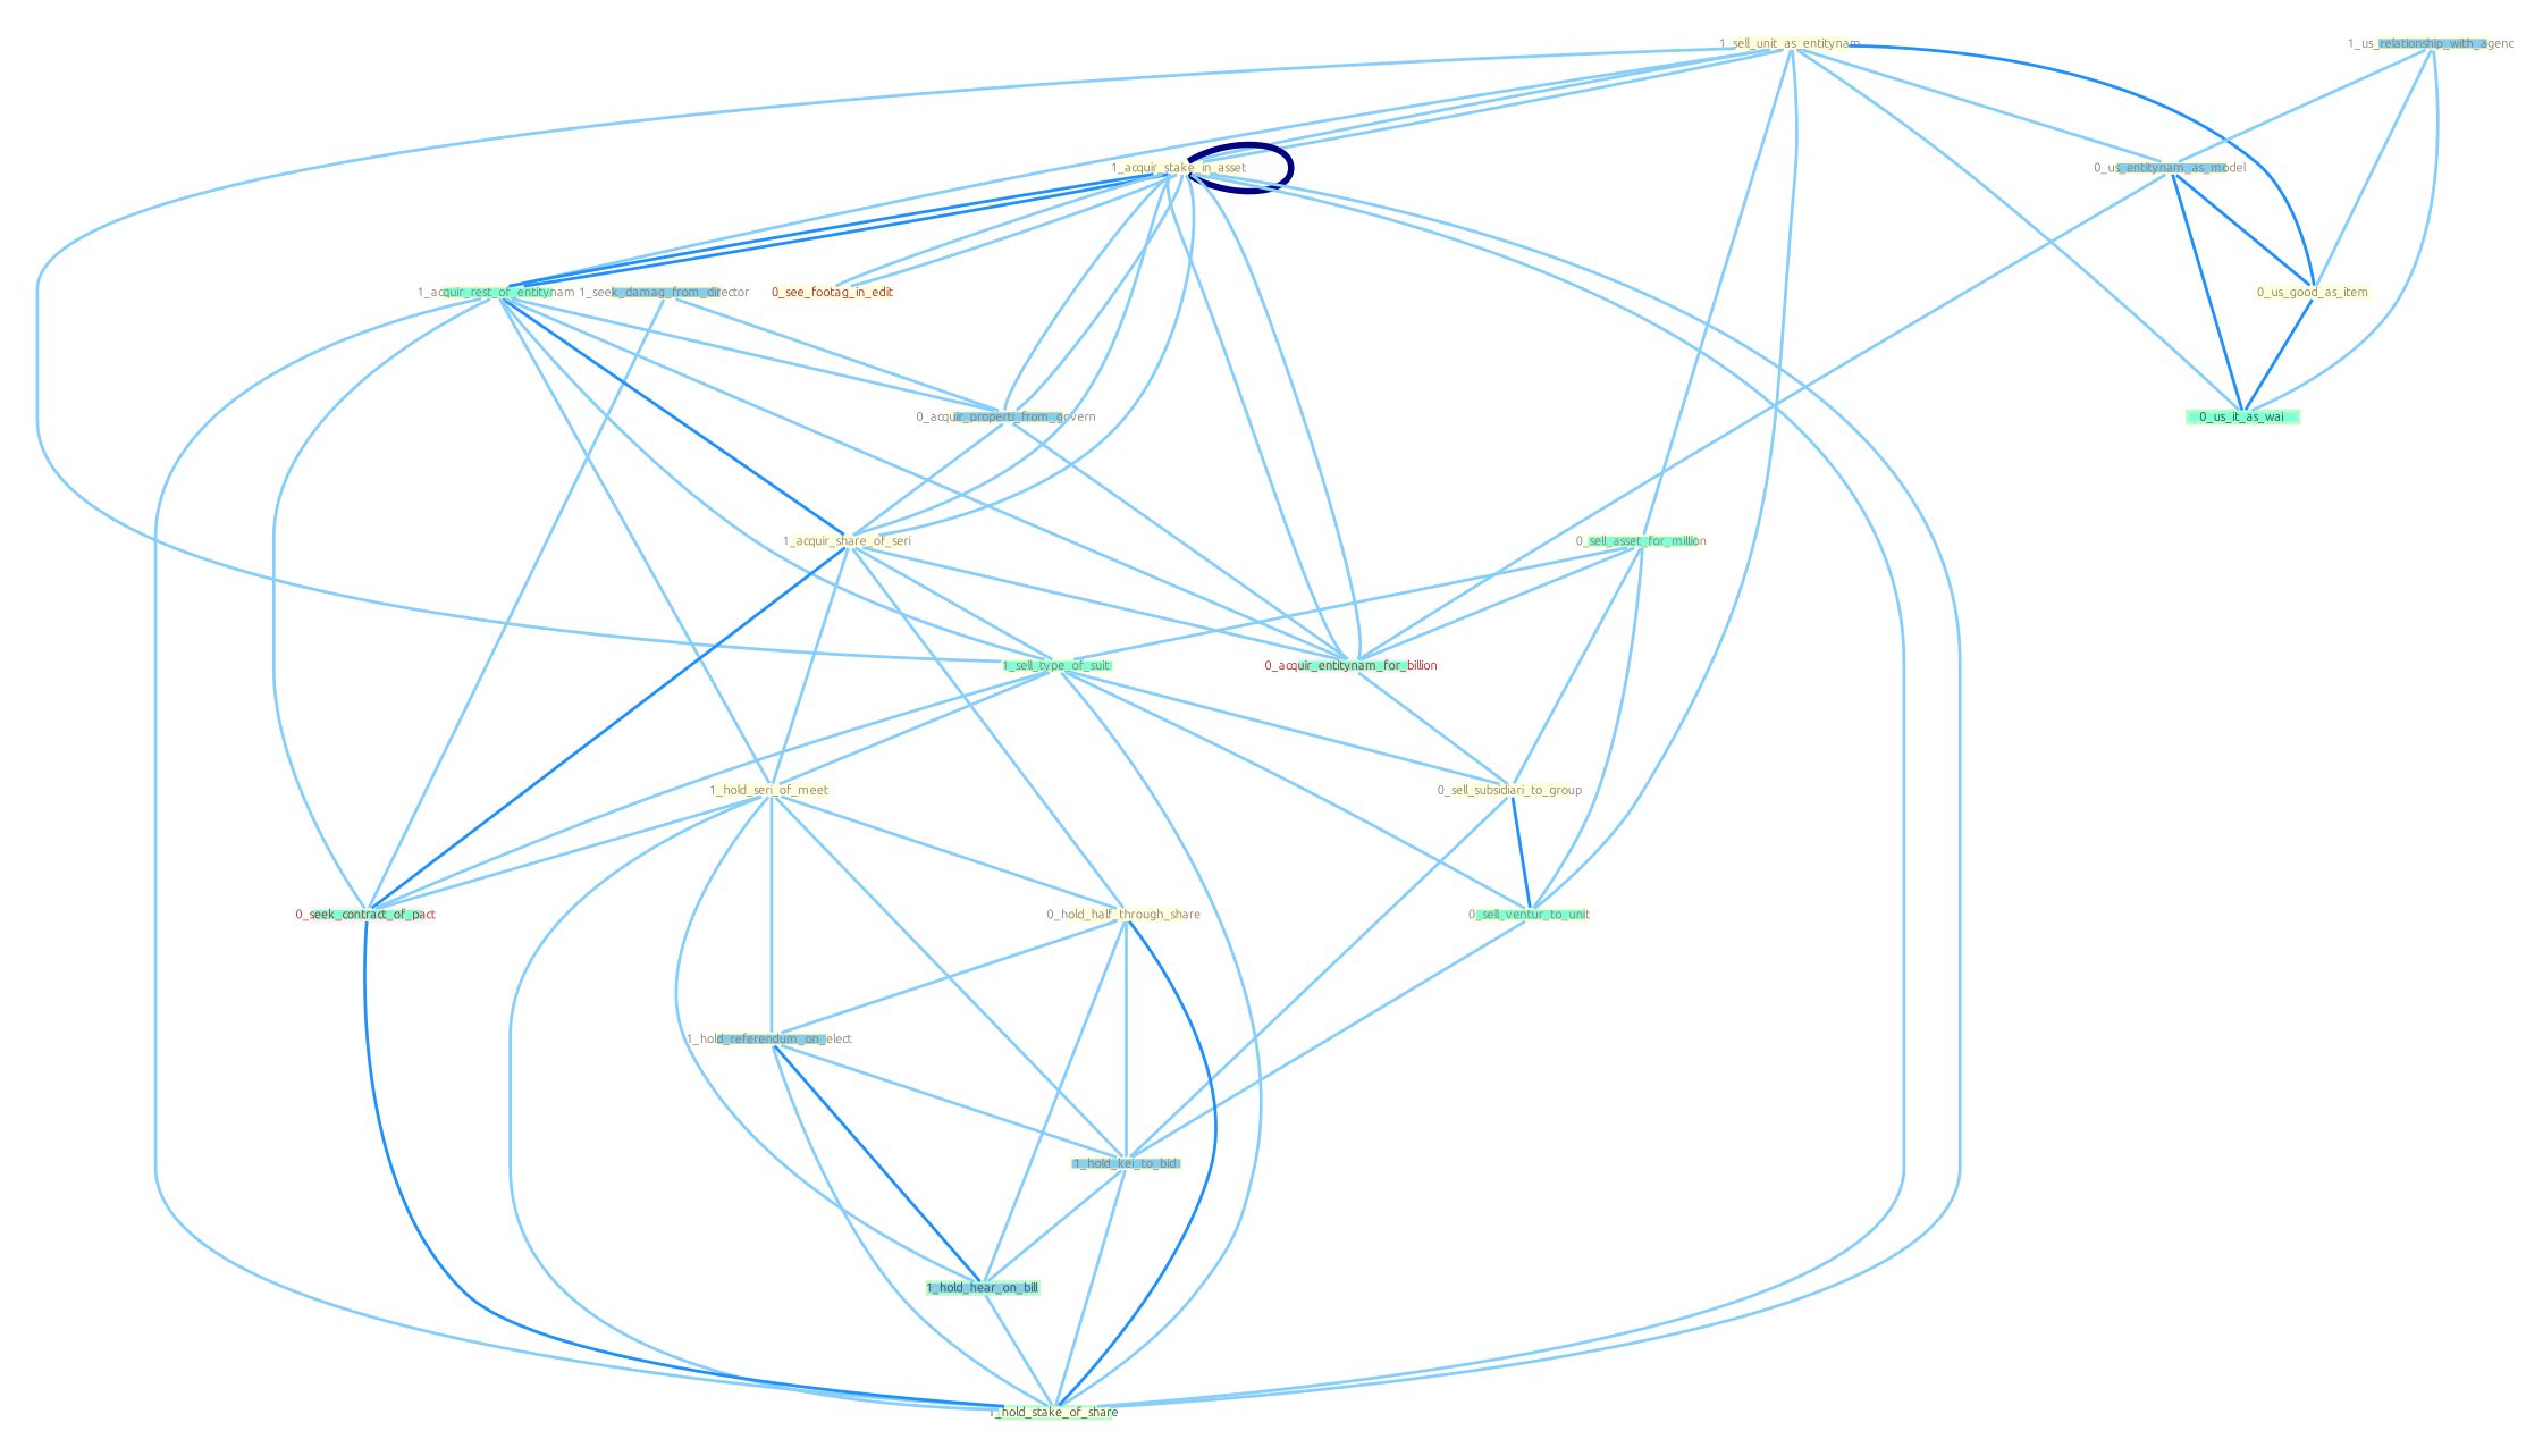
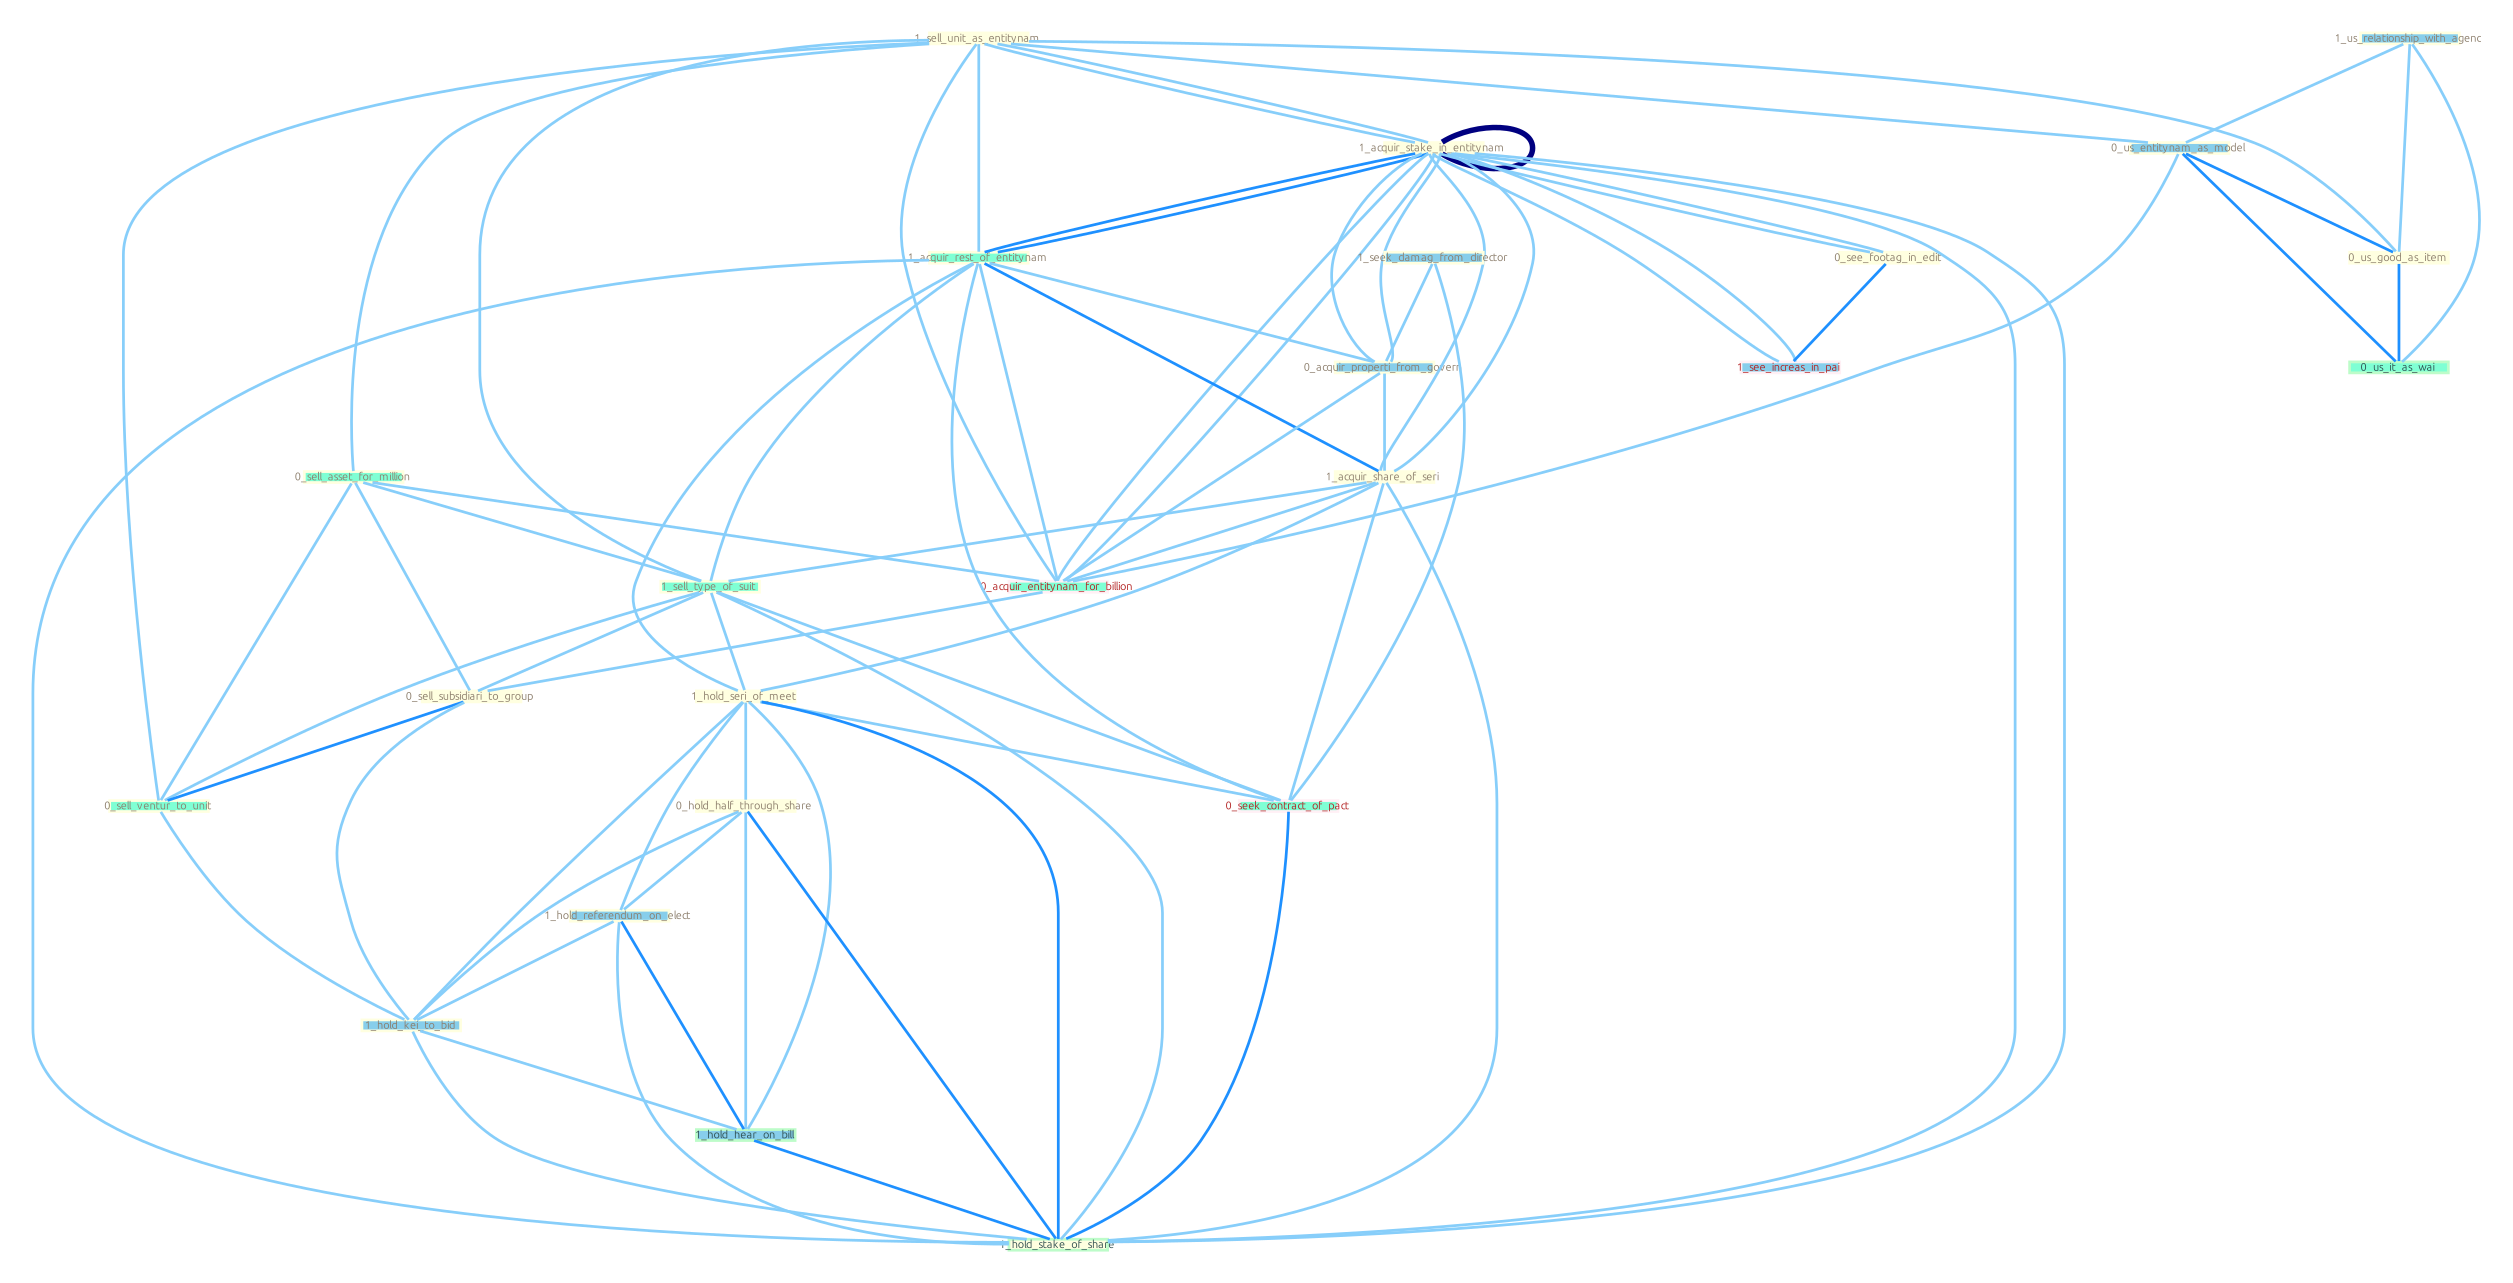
  graph {
    fontname=Ubuntu
    node [color="#ffffe0" fillcolor=lightyellow fixedsize=true fontcolor="#8b7d6b" fontname=Ubuntu fontsize=4 shape=polygon style=filled]
    edge [color="#87cefa" fontname=Ubuntu w=1]
    "1_sell_unit_as_entitynam " [height=.06 width=.5]
-   "1_acquir_stake_in_entitynam " [height=.06 width=.5 label="1_acquir_stake_in_asset"]
+   "1_acquir_stake_in_entitynam " [height=.06 width=.5]
    "1_seek_damag_from_director " [fillcolor=skyblue height=.06 width=.5]
    "1_acquir_rest_of_entitynam " [fillcolor=aquamarine height=.06 width=.5]
    "0_acquir_properti_from_govern " [fillcolor=skyblue height=.06 width=.5]
    "0_sell_asset_for_million " [fillcolor=aquamarine height=.06 width=.5]
    "1_acquir_share_of_seri " [height=.06 width=.5]
    "1_sell_type_of_suit " [fillcolor=aquamarine height=.06 width=.5]
    "1_hold_seri_of_meet " [height=.06 width=.5]
    "1_us_relationship_with_agenc " [fillcolor=skyblue height=.06 width=.5]
    "0_sell_subsidiari_to_group " [height=.06 width=.5]
-   "0_see_footag_in_edit " [fontcolor="#b22222" height=.06 width=.5]
+   "0_see_footag_in_edit " [height=.06 width=.5]
    "0_us_entitynam_as_model " [fillcolor=skyblue height=.06 width=.5]
    "0_us_good_as_item " [height=.06 width=.5]
    "0_sell_ventur_to_unit " [fillcolor=aquamarine height=.06 width=.5]
    "0_hold_half_through_share " [height=.06 width=.5]
    "1_hold_referendum_on_elect " [fillcolor=skyblue height=.06 width=.5]
    "1_hold_kei_to_bid " [fillcolor=skyblue height=.06 width=.5]
    "0_seek_contract_of_pact " [color="#fff0f5" fillcolor=aquamarine fontcolor="#b22222" height=.06 width=.5]
    "0_acquir_entitynam_for_billion " [color="#fff0f5" fillcolor=aquamarine fontcolor="#b22222" height=.06 width=.5]
+   "1_see_increas_in_pai " [color="#fff0f5" fillcolor=skyblue fontcolor="#b22222" height=.06 width=.5]
    "0_us_it_as_wai " [color="#BDFCC9" fillcolor=aquamarine fontcolor="#2f4f4f" height=.06 width=.5]
    "1_hold_stake_of_share " [color="#BDFCC9" fontcolor="#2f4f4f" height=.06 width=.5]
    "1_hold_hear_on_bill " [color="#BDFCC9" fillcolor=skyblue fontcolor="#2f4f4f" height=.06 width=.5]
    subgraph sub_1 {
      "1_sell_unit_as_entitynam "
      "1_acquir_stake_in_entitynam "
      "1_seek_damag_from_director "
      "1_acquir_rest_of_entitynam "
      "0_acquir_properti_from_govern "
      "0_sell_asset_for_million "
      "1_acquir_share_of_seri "
      "1_sell_type_of_suit "
      "1_hold_seri_of_meet "
      "1_us_relationship_with_agenc "
      "0_sell_subsidiari_to_group "
      "0_see_footag_in_edit "
      "0_us_entitynam_as_model "
      "0_us_good_as_item "
      "0_sell_ventur_to_unit "
      "0_hold_half_through_share "
      "1_hold_referendum_on_elect "
      "1_hold_kei_to_bid "
    }
    subgraph sub_2 {
      "0_seek_contract_of_pact "
      "0_acquir_entitynam_for_billion "
+     "1_see_increas_in_pai "
    }
    "1_sell_unit_as_entitynam " -- "1_acquir_stake_in_entitynam "
    "1_sell_unit_as_entitynam " -- "1_acquir_stake_in_entitynam "
    "1_sell_unit_as_entitynam " -- "1_acquir_rest_of_entitynam "
    "1_sell_unit_as_entitynam " -- "0_sell_asset_for_million "
    "1_sell_unit_as_entitynam " -- "1_sell_type_of_suit "
    "1_sell_unit_as_entitynam " -- "0_us_entitynam_as_model "
-   "1_sell_unit_as_entitynam " -- "0_us_good_as_item " [color="#1e90ff"]
+   "1_sell_unit_as_entitynam " -- "0_us_good_as_item "
    "1_sell_unit_as_entitynam " -- "0_sell_ventur_to_unit "
-   "1_sell_unit_as_entitynam " -- "0_us_it_as_wai "
+   "1_sell_unit_as_entitynam " -- "0_acquir_entitynam_for_billion "
    "1_acquir_stake_in_entitynam " -- "1_acquir_stake_in_entitynam " [color="#000080" style=bold w=4]
    "1_acquir_stake_in_entitynam " -- "1_acquir_rest_of_entitynam " [color="#1e90ff" w=2]
    "1_acquir_stake_in_entitynam " -- "1_acquir_rest_of_entitynam " [color="#1e90ff" w=2]
    "1_acquir_stake_in_entitynam " -- "0_acquir_properti_from_govern "
    "1_acquir_stake_in_entitynam " -- "0_acquir_properti_from_govern "
    "1_acquir_stake_in_entitynam " -- "1_acquir_share_of_seri "
    "1_acquir_stake_in_entitynam " -- "1_acquir_share_of_seri "
    "1_acquir_stake_in_entitynam " -- "0_see_footag_in_edit "
    "1_acquir_stake_in_entitynam " -- "0_see_footag_in_edit "
    "1_acquir_stake_in_entitynam " -- "0_acquir_entitynam_for_billion "
    "1_acquir_stake_in_entitynam " -- "0_acquir_entitynam_for_billion "
+   "1_acquir_stake_in_entitynam " -- "1_see_increas_in_pai "
+   "1_acquir_stake_in_entitynam " -- "1_see_increas_in_pai "
    "1_acquir_stake_in_entitynam " -- "1_hold_stake_of_share "
    "1_acquir_stake_in_entitynam " -- "1_hold_stake_of_share "
    "1_seek_damag_from_director " -- "0_acquir_properti_from_govern "
    "1_seek_damag_from_director " -- "0_seek_contract_of_pact "
    "1_acquir_rest_of_entitynam " -- "0_acquir_properti_from_govern "
    "1_acquir_rest_of_entitynam " -- "1_acquir_share_of_seri " [color="#1e90ff" w=2]
    "1_acquir_rest_of_entitynam " -- "1_sell_type_of_suit "
    "1_acquir_rest_of_entitynam " -- "1_hold_seri_of_meet "
    "1_acquir_rest_of_entitynam " -- "0_seek_contract_of_pact "
    "1_acquir_rest_of_entitynam " -- "0_acquir_entitynam_for_billion "
    "1_acquir_rest_of_entitynam " -- "1_hold_stake_of_share "
    "0_acquir_properti_from_govern " -- "1_acquir_share_of_seri "
    "0_acquir_properti_from_govern " -- "0_acquir_entitynam_for_billion "
    "0_sell_asset_for_million " -- "1_sell_type_of_suit "
    "0_sell_asset_for_million " -- "0_sell_subsidiari_to_group "
    "0_sell_asset_for_million " -- "0_sell_ventur_to_unit "
    "0_sell_asset_for_million " -- "0_acquir_entitynam_for_billion "
    "1_acquir_share_of_seri " -- "1_sell_type_of_suit "
    "1_acquir_share_of_seri " -- "1_hold_seri_of_meet "
-   "1_acquir_share_of_seri " -- "0_seek_contract_of_pact " [color="#1e90ff"]
+   "1_acquir_share_of_seri " -- "0_seek_contract_of_pact "
    "1_acquir_share_of_seri " -- "0_acquir_entitynam_for_billion "
-   "1_acquir_share_of_seri " -- "0_hold_half_through_share "
+   "1_acquir_share_of_seri " -- "1_hold_stake_of_share "
    "1_sell_type_of_suit " -- "1_hold_seri_of_meet "
    "1_sell_type_of_suit " -- "0_sell_subsidiari_to_group "
    "1_sell_type_of_suit " -- "0_sell_ventur_to_unit "
    "1_sell_type_of_suit " -- "0_seek_contract_of_pact "
    "1_sell_type_of_suit " -- "1_hold_stake_of_share "
    "1_hold_seri_of_meet " -- "0_hold_half_through_share "
    "1_hold_seri_of_meet " -- "1_hold_referendum_on_elect "
    "1_hold_seri_of_meet " -- "1_hold_kei_to_bid "
    "1_hold_seri_of_meet " -- "0_seek_contract_of_pact "
-   "1_hold_seri_of_meet " -- "1_hold_stake_of_share " [w=2]
+   "1_hold_seri_of_meet " -- "1_hold_stake_of_share " [color="#1e90ff" w=2]
    "1_hold_seri_of_meet " -- "1_hold_hear_on_bill "
    "1_us_relationship_with_agenc " -- "0_us_entitynam_as_model "
    "1_us_relationship_with_agenc " -- "0_us_good_as_item "
    "1_us_relationship_with_agenc " -- "0_us_it_as_wai "
    "0_sell_subsidiari_to_group " -- "0_sell_ventur_to_unit " [color="#1e90ff" w=2]
    "0_sell_subsidiari_to_group " -- "1_hold_kei_to_bid "
+   "0_see_footag_in_edit " -- "1_see_increas_in_pai " [color="#1e90ff" w=2]
    "0_us_entitynam_as_model " -- "0_us_good_as_item " [color="#1e90ff" w=2]
    "0_us_entitynam_as_model " -- "0_acquir_entitynam_for_billion "
    "0_us_entitynam_as_model " -- "0_us_it_as_wai " [color="#1e90ff" w=2]
    "0_us_good_as_item " -- "0_us_it_as_wai " [color="#1e90ff" w=2]
    "0_sell_ventur_to_unit " -- "1_hold_kei_to_bid "
    "0_hold_half_through_share " -- "1_hold_referendum_on_elect "
    "0_hold_half_through_share " -- "1_hold_kei_to_bid "
    "0_hold_half_through_share " -- "1_hold_stake_of_share " [color="#1e90ff" w=2]
    "0_hold_half_through_share " -- "1_hold_hear_on_bill "
    "1_hold_referendum_on_elect " -- "1_hold_kei_to_bid "
    "1_hold_referendum_on_elect " -- "1_hold_stake_of_share "
    "1_hold_referendum_on_elect " -- "1_hold_hear_on_bill " [color="#1e90ff" w=2]
    "1_hold_kei_to_bid " -- "1_hold_stake_of_share "
    "1_hold_kei_to_bid " -- "1_hold_hear_on_bill "
    "0_seek_contract_of_pact " -- "1_hold_stake_of_share " [color="#1e90ff"]
    "0_acquir_entitynam_for_billion " -- "0_sell_subsidiari_to_group "
-   "1_hold_hear_on_bill " -- "1_hold_stake_of_share "
+   "1_hold_hear_on_bill " -- "1_hold_stake_of_share " [color="#1e90ff"]
  }
